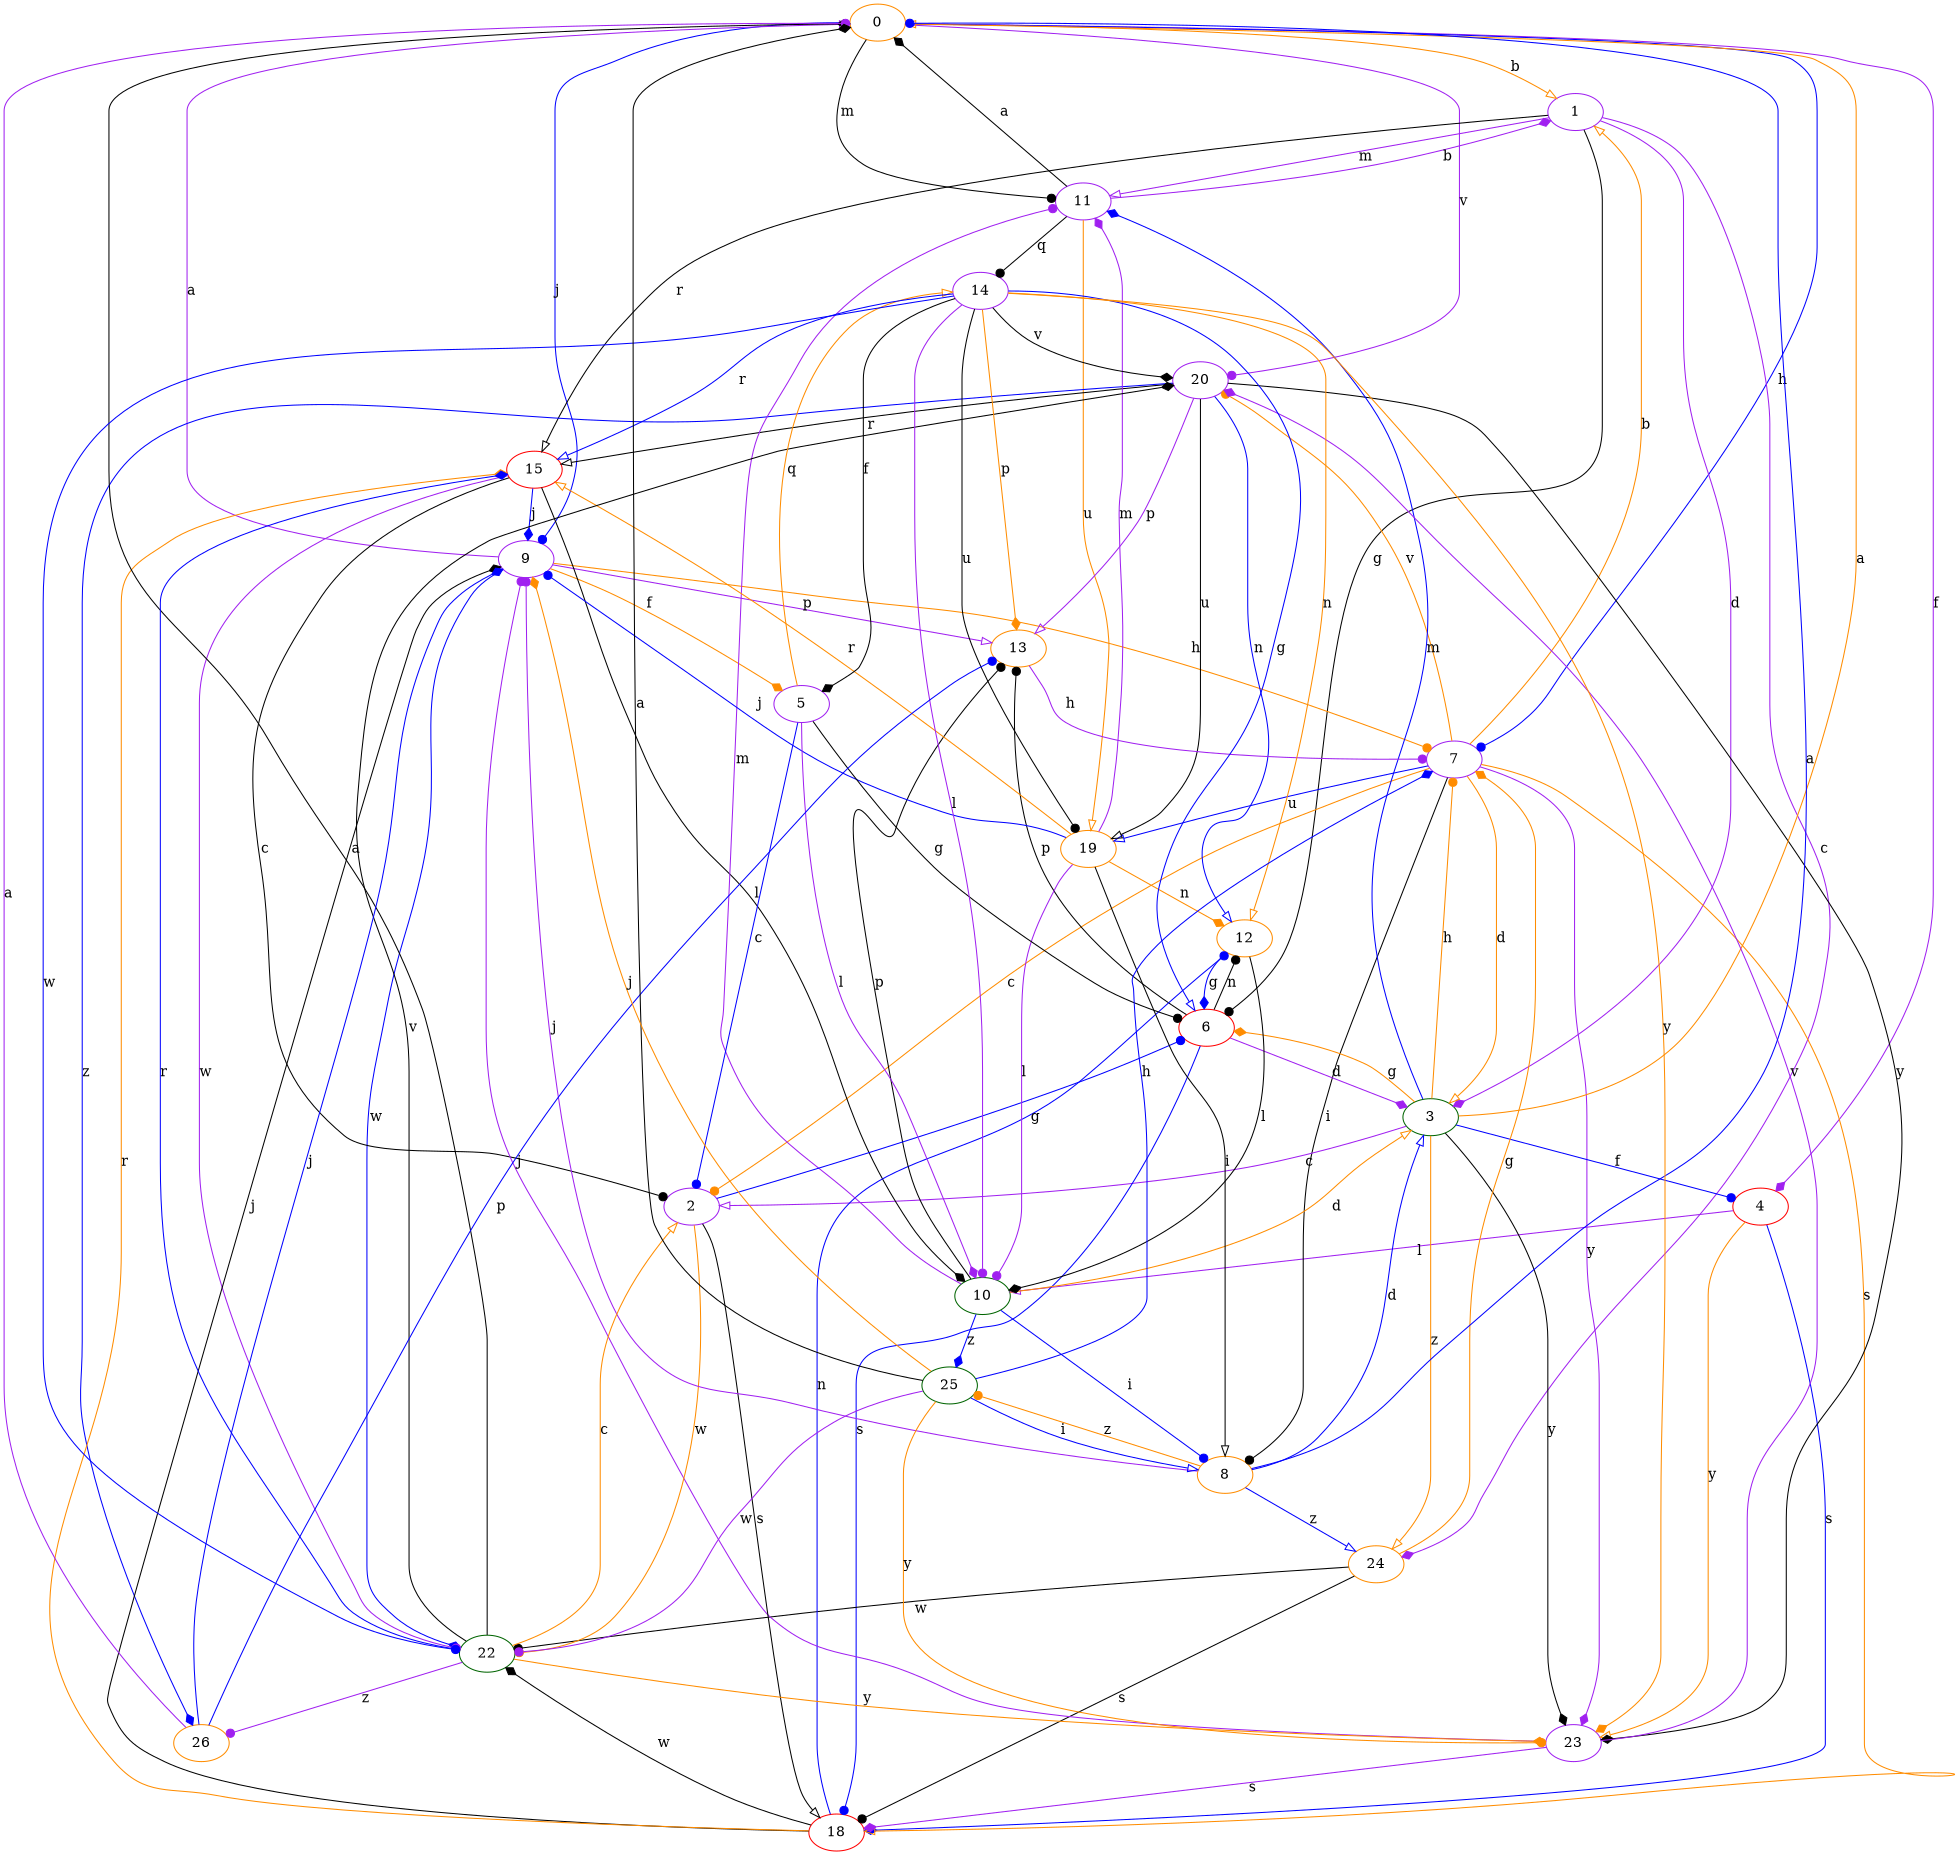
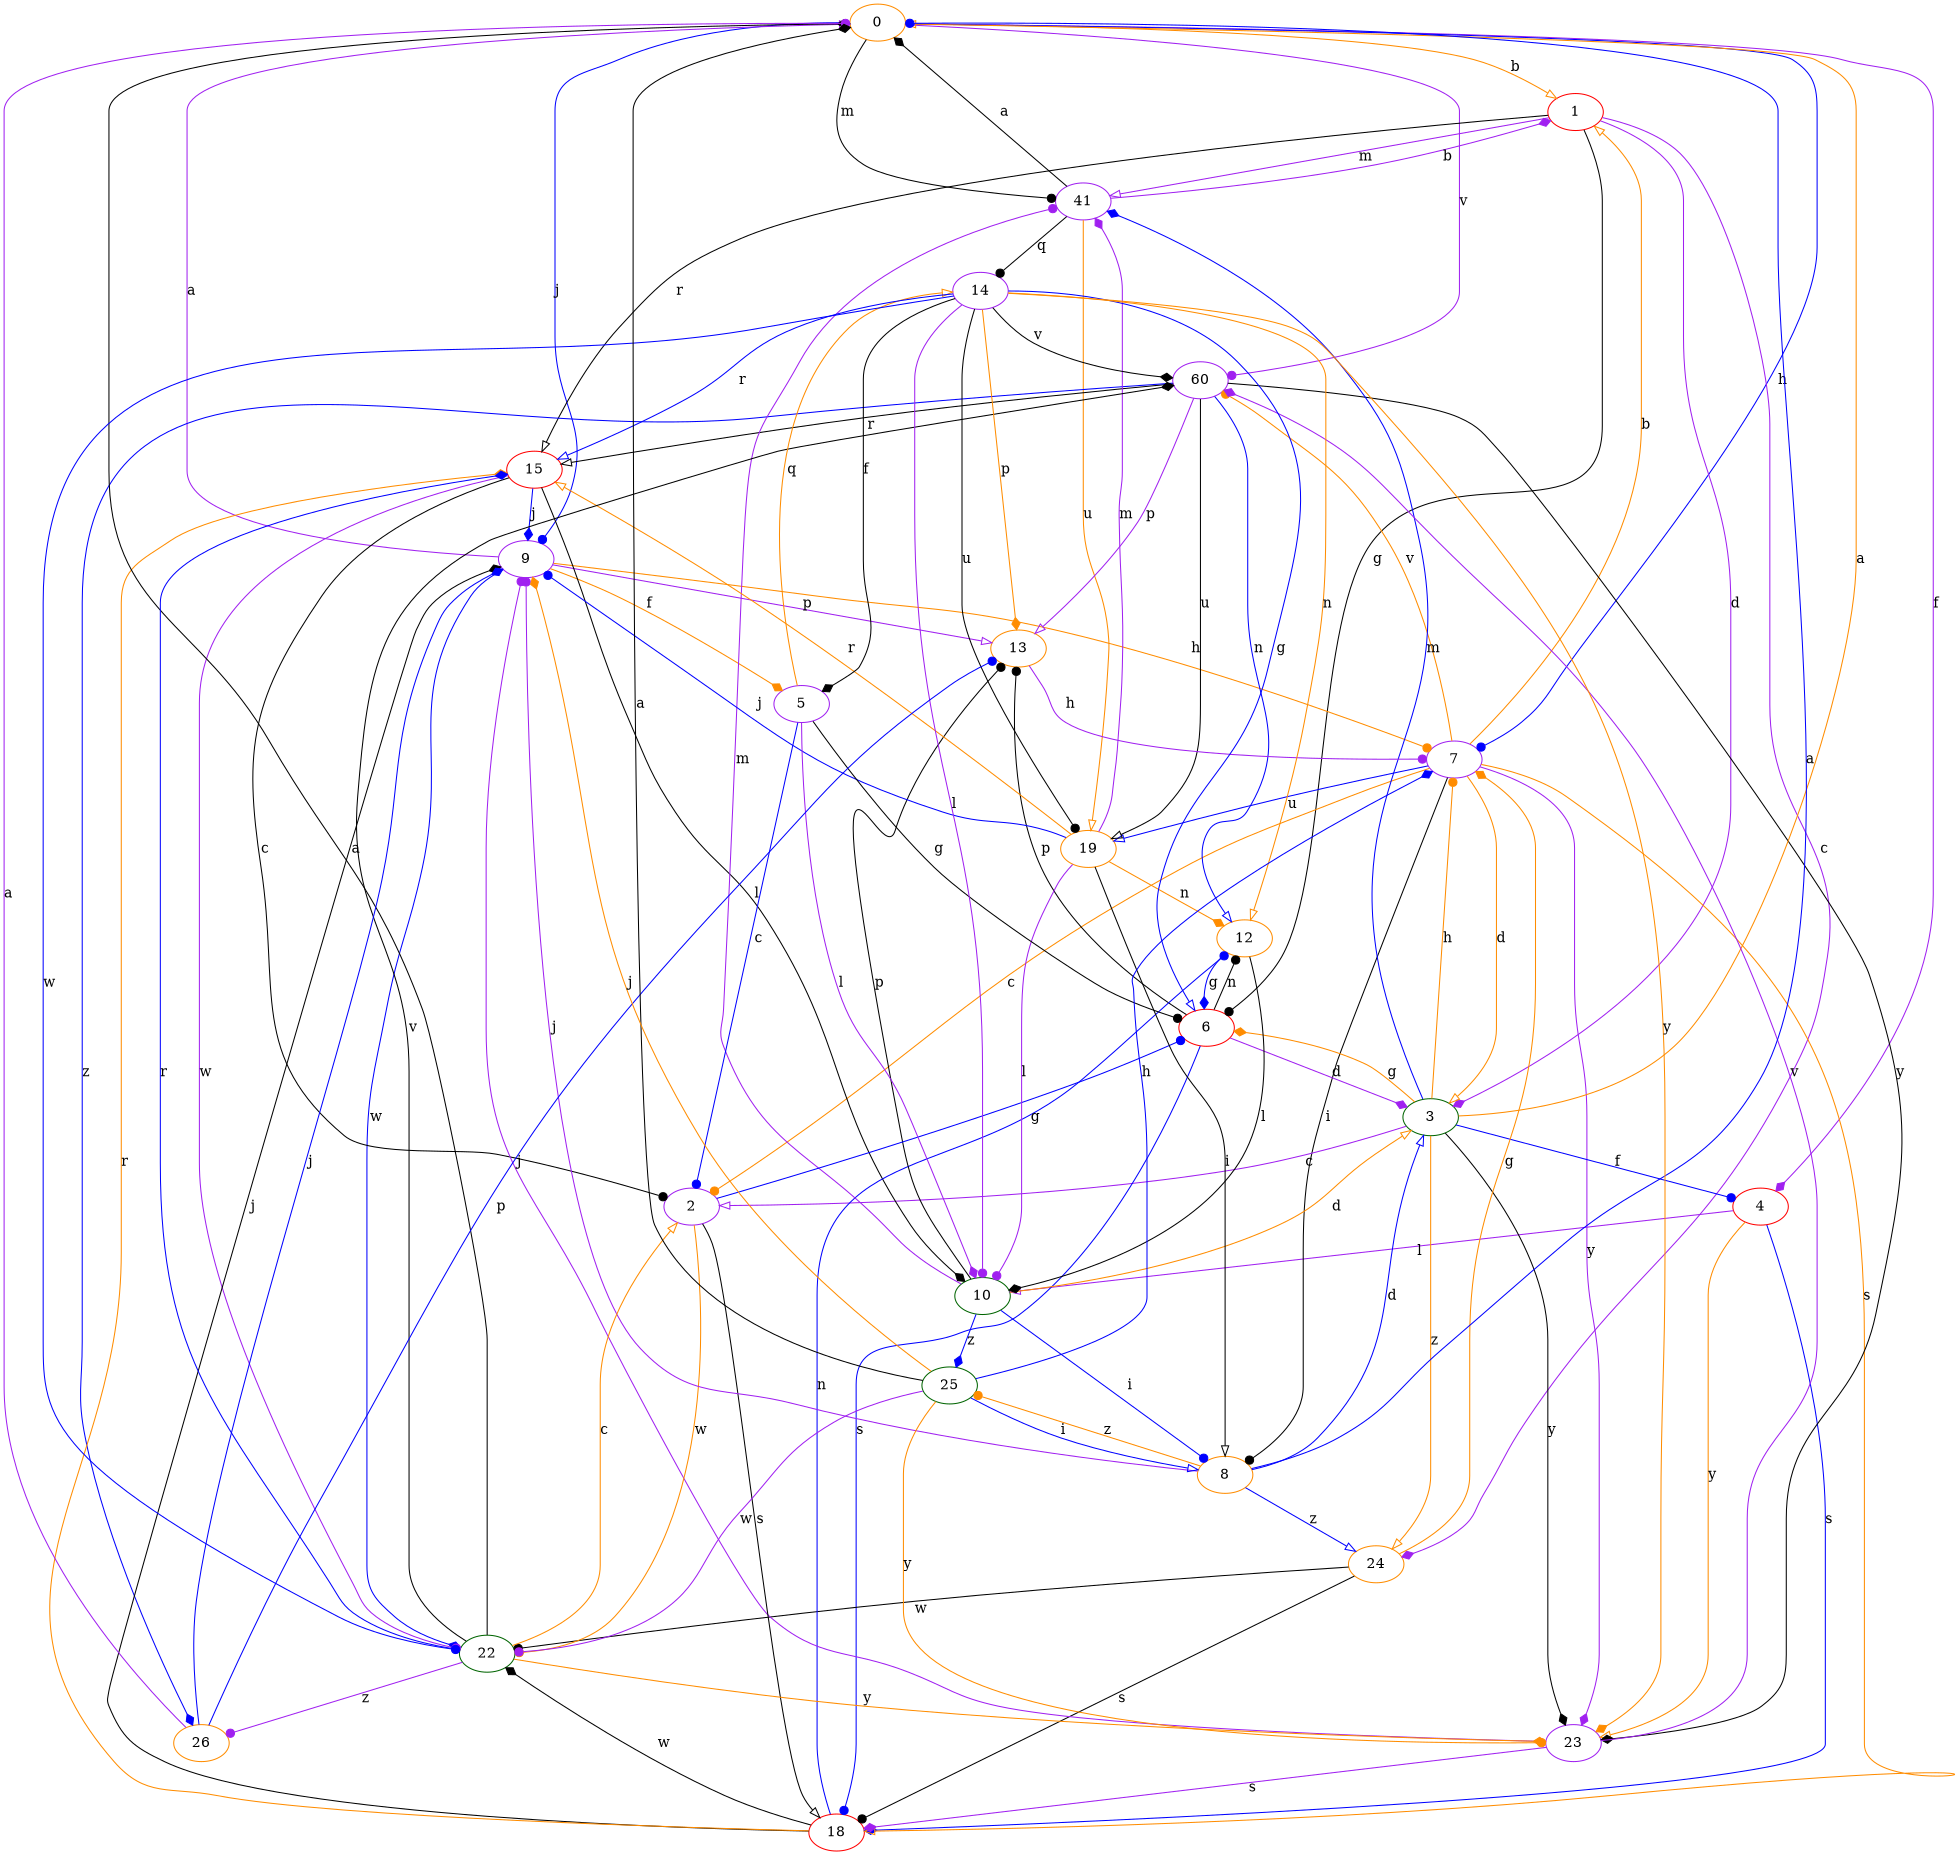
  strict digraph {
    node [color=purple]
    edge [arrowhead=dot color=darkorange]
    0 [color=darkorange]
-   1
+   1 [color=red]
    4 [color=red]
    7
    9
-   11
-   20
+   11 [label=41]
+   20 [label=60]
    3 [color=darkgreen]
    6 [color=red]
    15 [color=red]
    24 [color=darkorange]
    18 [color=red]
    23
    10 [color=darkgreen]
    2
    8 [color=darkorange]
    19 [color=darkorange]
    22 [color=darkgreen]
    5
    13 [color=darkorange]
    14
    12 [color=darkorange]
    26 [color=darkorange]
    25 [color=darkgreen]
    0 -> 1 [arrowhead=onormal label=b]
    0 -> 4 [arrowhead=diamond color=purple label=f]
    0 -> 7 [color=blue label=h]
    0 -> 9 [color=blue label=j]
    0 -> 11 [color=black label=m]
    0 -> 20 [color=purple label=v]
    1 -> 11 [arrowhead=onormal color=purple label=m]
    1 -> 3 [arrowhead=diamond color=purple label=d]
    1 -> 6 [color=black label=g]
    1 -> 15 [arrowhead=onormal color=black label=r]
    1 -> 24 [arrowhead=diamond color=purple label=c]
    4 -> 18 [arrowhead=diamond color=blue label=s]
    4 -> 23 [arrowhead=onormal label=y]
    4 -> 10 [arrowhead=onormal color=purple label=l]
    7 -> 1 [arrowhead=onormal label=b]
    7 -> 20 [label=v]
    7 -> 3 [arrowhead=onormal label=d]
    7 -> 18 [arrowhead=onormal label=s]
    7 -> 23 [arrowhead=diamond color=purple label=y]
    7 -> 2 [label=c]
    7 -> 8 [color=black label=i]
    7 -> 19 [arrowhead=onormal color=blue label=u]
    9 -> 0 [arrowhead=onormal color=purple label=a]
    9 -> 7 [label=h]
    9 -> 22 [arrowhead=diamond color=blue label=w]
    9 -> 5 [arrowhead=diamond label=f]
    9 -> 13 [arrowhead=onormal color=purple label=p]
    11 -> 0 [arrowhead=diamond color=black label=a]
    11 -> 1 [arrowhead=diamond color=purple label=b]
    11 -> 19 [arrowhead=onormal label=u]
    11 -> 14 [color=black label=q]
    20 -> 15 [arrowhead=onormal color=black label=r]
    20 -> 23 [arrowhead=diamond color=black label=y]
    20 -> 19 [arrowhead=onormal color=black label=u]
    20 -> 13 [arrowhead=onormal color=purple label=p]
    20 -> 12 [arrowhead=onormal color=blue label=n]
    20 -> 26 [arrowhead=diamond color=blue label=z]
    3 -> 0 [arrowhead=onormal label=a]
    3 -> 4 [color=blue label=f]
    3 -> 7 [label=h]
    3 -> 11 [arrowhead=diamond color=blue label=m]
    3 -> 6 [arrowhead=diamond label=g]
    3 -> 24 [arrowhead=onormal label=z]
    3 -> 23 [arrowhead=diamond color=black label=y]
    3 -> 2 [arrowhead=onormal color=purple label=c]
    6 -> 3 [arrowhead=diamond color=purple label=d]
    6 -> 18 [color=blue label=s]
    6 -> 13 [color=black label=p]
    6 -> 12 [color=black label=n]
    15 -> 9 [arrowhead=diamond color=blue label=j]
    15 -> 10 [arrowhead=diamond color=black label=l]
    15 -> 2 [color=black label=c]
    15 -> 22 [color=purple label=w]
    24 -> 7 [arrowhead=diamond label=g]
    24 -> 18 [color=black label=s]
    24 -> 22 [color=black label=w]
    18 -> 9 [arrowhead=diamond color=black label=j]
    18 -> 15 [arrowhead=diamond label=r]
    18 -> 22 [arrowhead=diamond color=black label=w]
    18 -> 12 [color=blue label=n]
    23 -> 9 [color=purple label=j]
    23 -> 20 [arrowhead=diamond color=purple label=v]
    23 -> 18 [arrowhead=diamond color=purple label=s]
    10 -> 11 [color=purple label=m]
    10 -> 3 [arrowhead=onormal label=d]
    10 -> 8 [color=blue label=i]
    10 -> 13 [color=black label=p]
    10 -> 25 [arrowhead=diamond color=blue label=z]
    2 -> 6 [color=blue label=g]
    2 -> 18 [arrowhead=onormal color=black label=s]
    2 -> 22 [label=w]
    8 -> 0 [color=blue label=a]
    8 -> 9 [color=purple label=j]
    8 -> 3 [arrowhead=onormal color=blue label=d]
    8 -> 24 [arrowhead=onormal color=blue label=z]
    8 -> 25 [label=z]
    19 -> 9 [color=blue label=j]
    19 -> 11 [arrowhead=diamond color=purple label=m]
    19 -> 15 [arrowhead=onormal label=r]
    19 -> 10 [color=purple label=l]
    19 -> 8 [arrowhead=onormal color=black label=i]
    19 -> 12 [arrowhead=diamond label=n]
    22 -> 0 [arrowhead=diamond color=black label=a]
    22 -> 20 [arrowhead=diamond color=black label=v]
    22 -> 15 [arrowhead=diamond color=blue label=r]
    22 -> 23 [arrowhead=diamond label=y]
    22 -> 2 [arrowhead=onormal label=c]
    22 -> 26 [color=purple label=z]
    5 -> 6 [color=black label=g]
    5 -> 10 [arrowhead=diamond color=purple label=l]
    5 -> 2 [color=blue label=c]
    5 -> 14 [arrowhead=onormal label=q]
    13 -> 7 [color=purple label=h]
    14 -> 20 [arrowhead=diamond color=black label=v]
    14 -> 6 [arrowhead=onormal color=blue label=g]
    14 -> 15 [arrowhead=onormal color=blue label=r]
    14 -> 23 [arrowhead=diamond label=y]
    14 -> 10 [color=purple label=l]
    14 -> 19 [color=black label=u]
    14 -> 22 [color=blue label=w]
    14 -> 5 [arrowhead=diamond color=black label=f]
    14 -> 13 [arrowhead=diamond label=p]
    14 -> 12 [arrowhead=onormal label=n]
    12 -> 6 [arrowhead=diamond color=blue label=g]
    12 -> 10 [arrowhead=diamond color=black label=l]
    26 -> 0 [color=purple label=a]
    26 -> 9 [arrowhead=diamond color=blue label=j]
    26 -> 13 [color=blue label=p]
    25 -> 0 [arrowhead=diamond color=black label=a]
    25 -> 7 [arrowhead=diamond color=blue label=h]
    25 -> 9 [arrowhead=diamond label=j]
    25 -> 23 [label=y]
    25 -> 8 [arrowhead=onormal color=blue label=i]
    25 -> 22 [color=purple label=w]
  }
